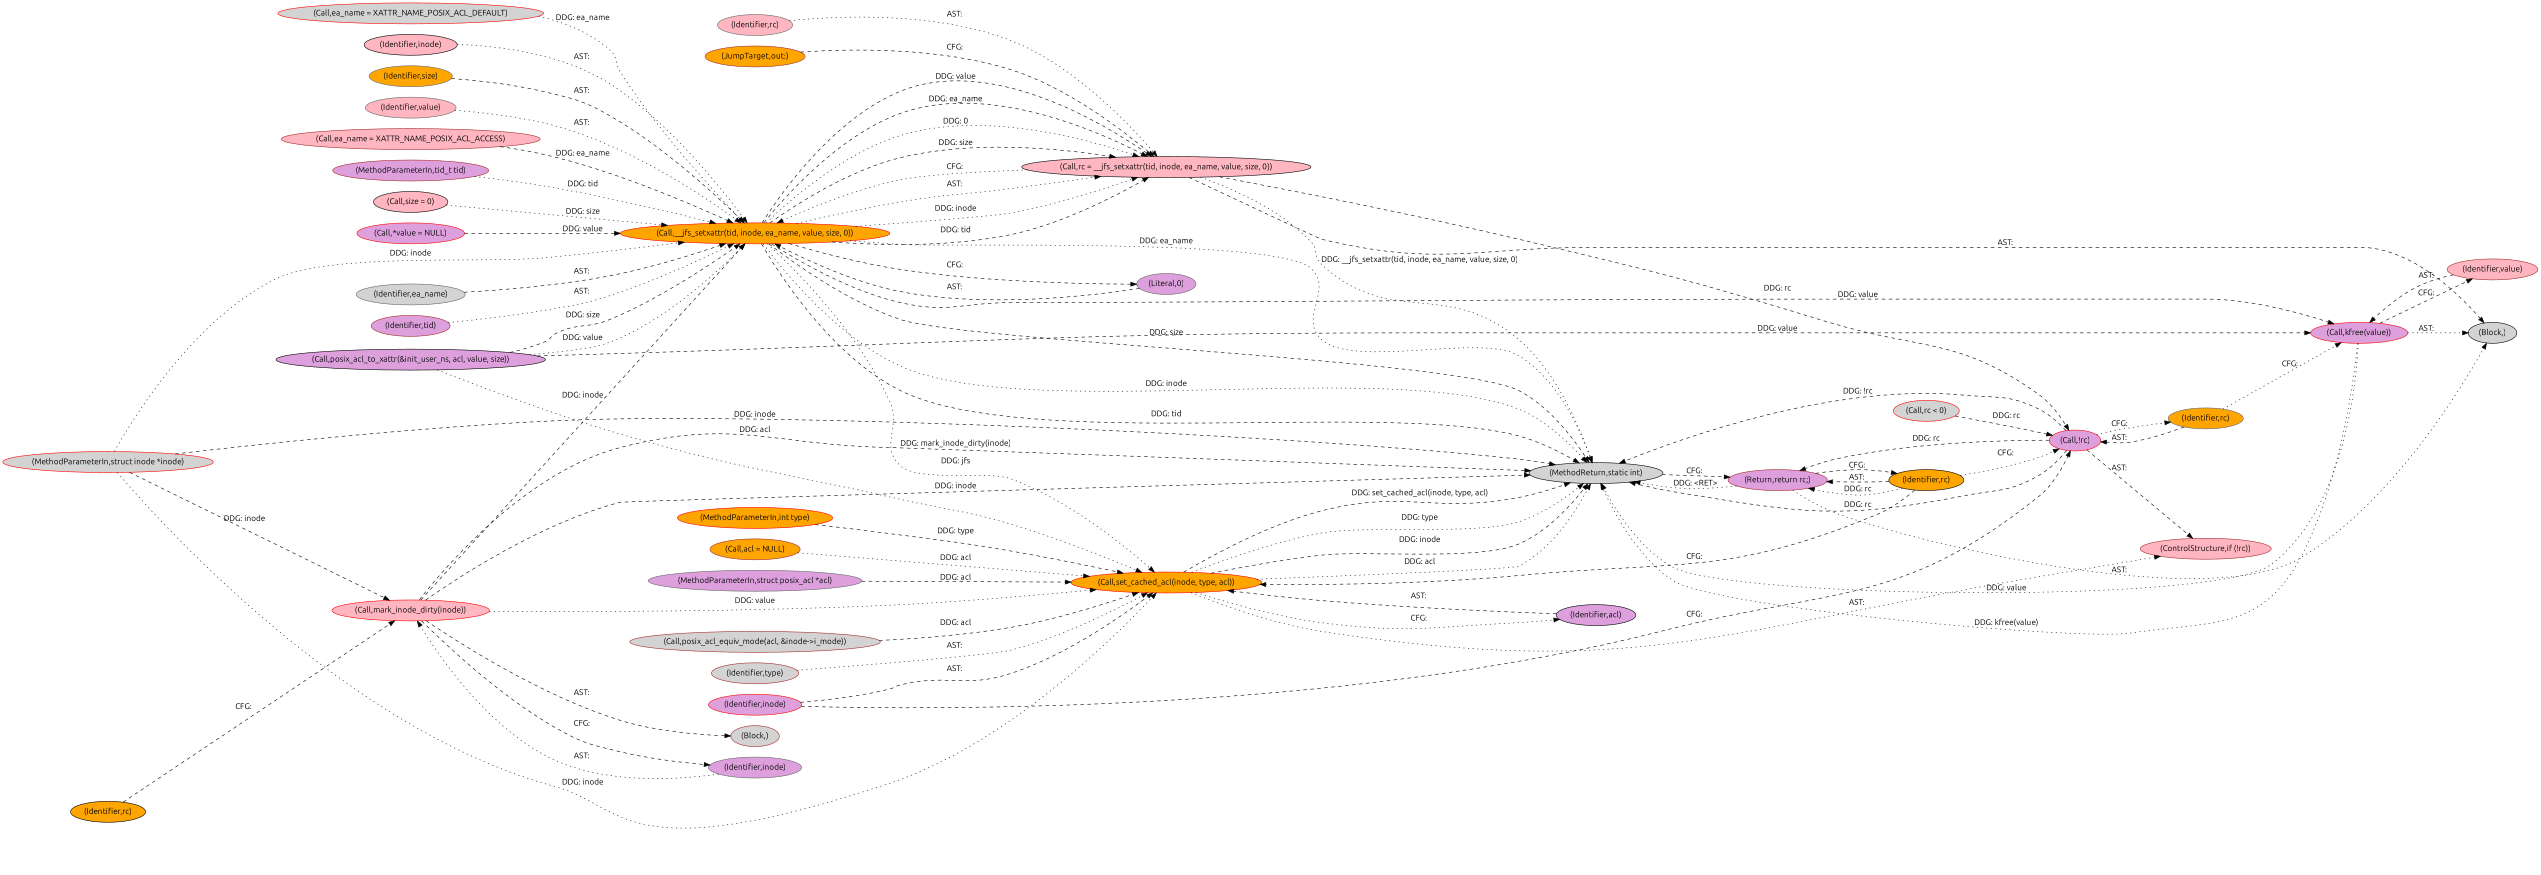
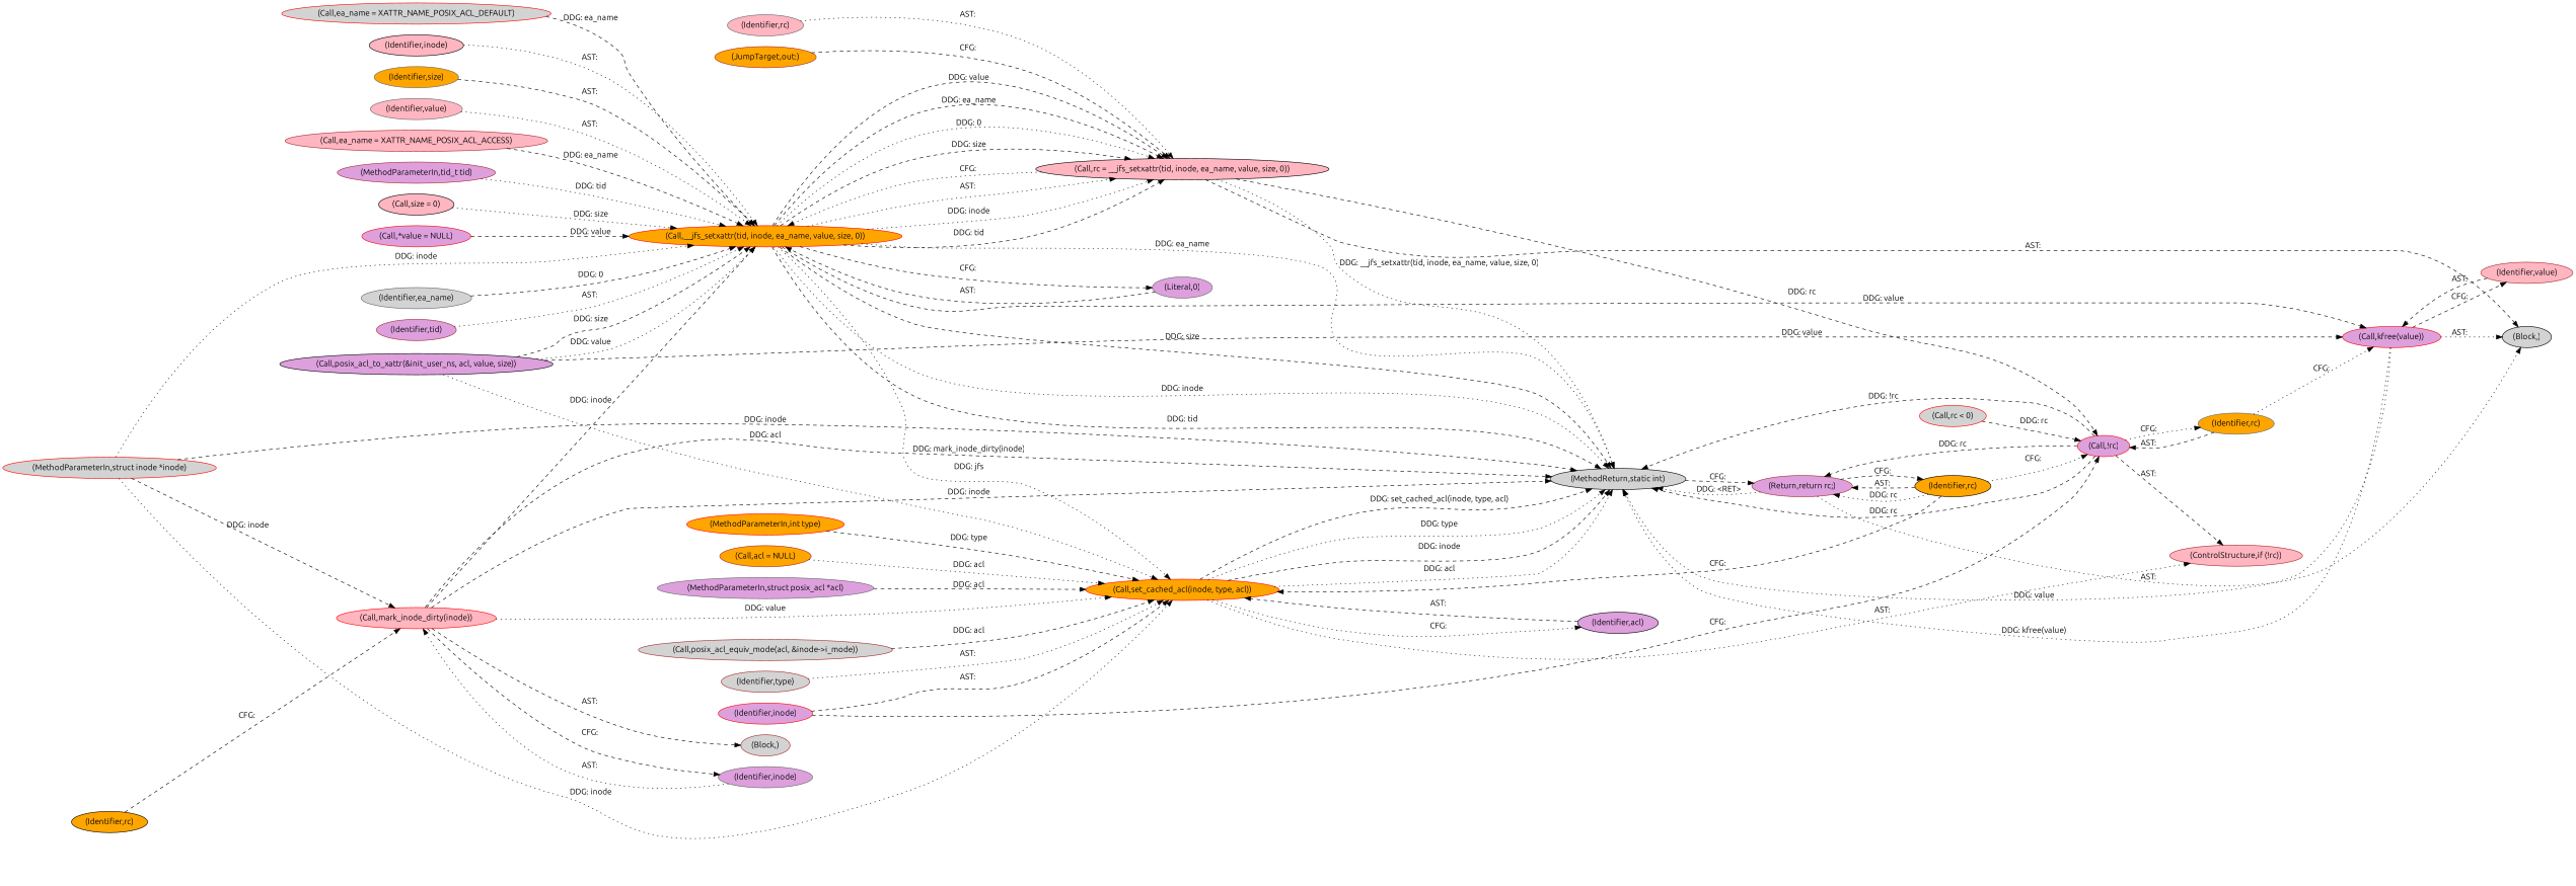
  digraph {
    fontname=Ubuntu
    rankdir=LR
    node [color=red fillcolor=plum fontname=Ubuntu style=filled]
    edge [fontname=Ubuntu style=dashed]
    n1 [fillcolor=lightpink label="(Call,mark_inode_dirty(inode))"]
    n2 [fillcolor=orange label="(Call,__jfs_setxattr(tid, inode, ea_name, value, size, 0))"]
    n3 [fillcolor=orange label="(Call,set_cached_acl(inode, type, acl))"]
    n4 [color=brown fillcolor=lightgrey label="(Block,)"]
    n5 [color=black fillcolor=lightgrey label="(MethodReturn,static int)"]
    n6 [color=gray40 label="(Identifier,inode)"]
    n7 [color=black fillcolor=lightpink label="(Call,rc = __jfs_setxattr(tid, inode, ea_name, value, size, 0))"]
    n8 [label="(Call,kfree(value))"]
    n9 [color=gray40 label="(Literal,0)"]
    n10 [color=brown fillcolor=lightpink label="(ControlStructure,if (!rc))"]
    n11 [color=black label="(Identifier,acl)"]
    n12 [color=brown label="(Return,return rc;)"]
    n13 [fillcolor=lightgrey label="(MethodParameterIn,struct inode *inode)"]
    n14 [label="(Call,!rc)"]
    n15 [color=black fillcolor=lightgrey label="(Block,)"]
    n16 [color=brown fillcolor=lightpink label="(Identifier,value)"]
    n17 [color=gray40 fillcolor=orange label="(Identifier,rc)"]
    n18 [color=black fillcolor=orange label="(Identifier,rc)"]
    n19 [color=gray40 label="(MethodParameterIn,struct posix_acl *acl)"]
    n20 [color=gray40 fillcolor=lightgrey label="(Identifier,ea_name)"]
    n21 [color=gray40 fillcolor=lightpink label="(Identifier,rc)"]
    n22 [color=brown label="(Identifier,tid)"]
    n23 [color=black label="(Call,posix_acl_to_xattr(&init_user_ns, acl, value, size))"]
    n24 [color=brown fillcolor=lightgrey label="(Call,posix_acl_equiv_mode(acl, &inode->i_mode))"]
    n25 [fillcolor=lightgrey label="(Call,ea_name = XATTR_NAME_POSIX_ACL_DEFAULT)"]
    n26 [color=black fillcolor=lightpink label="(Identifier,inode)"]
    n27 [color=gray40 fillcolor=orange label="(Identifier,size)"]
    n28 [color=brown fillcolor=orange label="(JumpTarget,out:)"]
    n29 [color=brown fillcolor=lightgrey label="(Identifier,type)"]
    n30 [color=gray40 fillcolor=lightpink label="(Identifier,value)"]
    n31 [label="(Identifier,inode)"]
    n32 [color=brown fillcolor=lightpink label="(Call,ea_name = XATTR_NAME_POSIX_ACL_ACCESS)"]
    n33 [color=brown label="(MethodParameterIn,tid_t tid)"]
    n34 [fillcolor=orange label="(MethodParameterIn,int type)"]
    n35 [color=black fillcolor=orange label="(Identifier,rc)"]
    n36 [color=black fillcolor=lightpink label="(Call,size = 0)"]
    n37 [fillcolor=lightgrey label="(Call,rc < 0)"]
    n38 [color=brown fillcolor=orange label="(Call,acl = NULL)"]
    n39 [label="(Call,*value = NULL)"]
    n1 -> n2 [label="DDG: inode"]
    n1 -> n3 [label="DDG: value" style=dotted]
    n1 -> n4 [label="AST: "]
    n1 -> n5 [label="DDG: mark_inode_dirty(inode)"]
    n1 -> n5 [label="DDG: inode"]
    n1 -> n6 [label="CFG: "]
    n2 -> n3 [label="DDG: jfs" style=dotted]
    n2 -> n5 [label="DDG: inode" style=dotted]
    n2 -> n5 [label="DDG: tid"]
    n2 -> n5 [label="DDG: ea_name" style=dotted]
    n2 -> n5 [label="DDG: size"]
    n2 -> n7 [label="AST: " style=dotted]
    n2 -> n7 [label="DDG: inode" style=dotted]
    n2 -> n7 [label="DDG: tid"]
    n2 -> n7 [label="DDG: value"]
    n2 -> n7 [label="DDG: ea_name"]
    n2 -> n7 [label="DDG: 0" style=dotted]
    n2 -> n7 [label="DDG: size"]
    n2 -> n8 [label="DDG: value"]
    n2 -> n9 [label="CFG: "]
    n3 -> n5 [label="DDG: set_cached_acl(inode, type, acl)"]
    n3 -> n5 [label="DDG: type" style=dotted]
    n3 -> n5 [label="DDG: inode"]
    n3 -> n5 [label="DDG: acl" style=dotted]
    n3 -> n10 [label="AST: " style=dotted]
    n3 -> n11 [label="CFG: " style=dotted]
    n5 -> n12 [label="CFG: "]
    n6 -> n1 [label="AST: " style=dotted]
    n7 -> n2 [label="CFG: " style=dotted]
    n7 -> n5 [label="DDG: __jfs_setxattr(tid, inode, ea_name, value, size, 0)" style=dotted]
    n7 -> n14 [label="DDG: rc"]
    n7 -> n15 [label="AST: "]
    n8 -> n5 [label="DDG: value" style=dotted]
    n8 -> n5 [label="DDG: kfree(value)" style=dotted]
    n8 -> n15 [label="AST: " style=dotted]
    n8 -> n16 [label="CFG: "]
    n9 -> n2 [label="AST: "]
    n11 -> n3 [label="AST: "]
    n12 -> n5 [label="DDG: <RET>" style=dotted]
    n12 -> n15 [label="AST: " style=dotted]
    n12 -> n18 [label="CFG: "]
    n13 -> n1 [label="DDG: inode"]
    n13 -> n2 [label="DDG: inode" style=dotted]
    n13 -> n3 [label="DDG: inode" style=dotted]
    n13 -> n5 [label="DDG: inode"]
    n14 -> n5 [label="DDG: !rc"]
    n14 -> n5 [label="DDG: rc"]
    n14 -> n10 [label="AST: "]
    n14 -> n12 [label="DDG: rc"]
    n14 -> n17 [label="CFG: " style=dotted]
    n16 -> n8 [label="AST: "]
    n17 -> n8 [label="CFG: " style=dotted]
    n17 -> n14 [label="AST: "]
    n18 -> n3 [label="CFG: "]
    n18 -> n12 [label="AST: "]
    n18 -> n12 [label="DDG: rc" style=dotted]
    n18 -> n14 [label="CFG: " style=dotted]
    n19 -> n3 [label="DDG: acl"]
-   n20 -> n2 [label="AST: "]
+   n20 -> n2 [label="DDG: 0"]
    n21 -> n7 [label="AST: " style=dotted]
    n22 -> n2 [label="AST: " style=dotted]
    n23 -> n2 [label="DDG: value" style=dotted]
    n23 -> n2 [label="DDG: size"]
    n23 -> n3 [label="DDG: acl" style=dotted]
    n23 -> n8 [label="DDG: value"]
    n24 -> n3 [label="DDG: acl"]
-   n25 -> n2 [label="DDG: ea_name" style=dotted]
+   n25 -> n2 [label="DDG: ea_name"]
    n26 -> n2 [label="AST: " style=dotted]
    n27 -> n2 [label="AST: "]
    n28 -> n7 [label="CFG: "]
    n29 -> n3 [label="AST: " style=dotted]
    n30 -> n2 [label="AST: " style=dotted]
    n31 -> n3 [label="AST: "]
    n31 -> n14 [label="CFG: "]
    n32 -> n2 [label="DDG: ea_name"]
    n33 -> n2 [label="DDG: tid" style=dotted]
    n34 -> n3 [label="DDG: type"]
    n35 -> n1 [label="CFG: "]
    n36 -> n2 [label="DDG: size" style=dotted]
    n37 -> n14 [label="DDG: rc"]
    n38 -> n3 [label="DDG: acl" style=dotted]
    n39 -> n2 [label="DDG: value"]
  }
